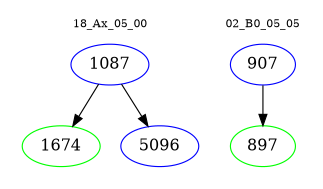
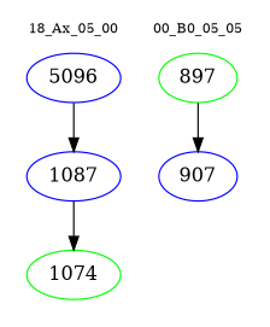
  digraph {
    node [color=blue]
    edge [color=black]
    n1 [label=1087]
-   n2 [color=green label=1674]
+   n2 [color=green label=1074]
    n3 [label=5096]
    n4 [label=907]
    n5 [color=green label=897]
    subgraph cluster_1 {
      color=white
      fontsize=10
      label="18_Ax_05_00"
      n1
      n2
      n3
    }
    subgraph cluster_2 {
      color=white
      fontsize=10
-     label="02_B0_05_05"
+     label="00_B0_05_05"
      n4
      n5
    }
    n1 -> n2
-   n1 -> n3
-   n4 -> n5
+   n3 -> n1
+   n5 -> n4
  }
